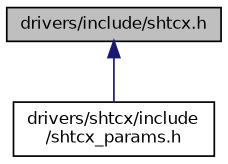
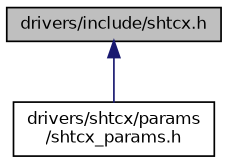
  digraph {
    node [color=black fontname=Helvetica fontsize=10 shape=record style=filled]
    n1 [fillcolor=grey75 fontcolor=black height=0.2 label="drivers/include/shtcx.h" width=0.4]
-   n2 [fillcolor=white height=0.2 label="drivers/shtcx/include\l/shtcx_params.h" width=0.4]
+   n2 [fillcolor=white height=0.2 label="drivers/shtcx/params\l/shtcx_params.h" width=0.4]
    n1 -> n2 [color=midnightblue dir=back fontname=Helvetica fontsize=10 labelfontname=Helvetica labelfontsize=10 style=solid]
  }
